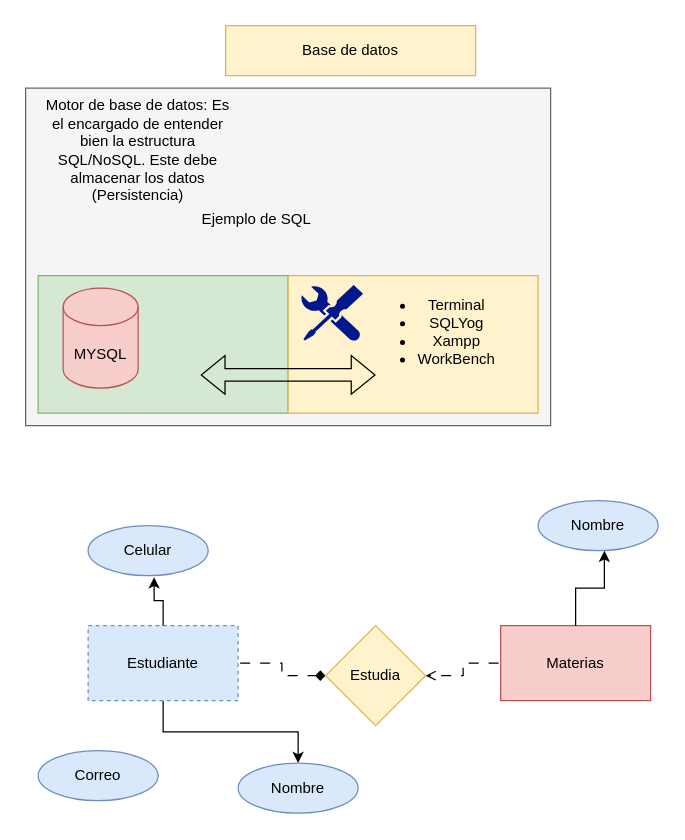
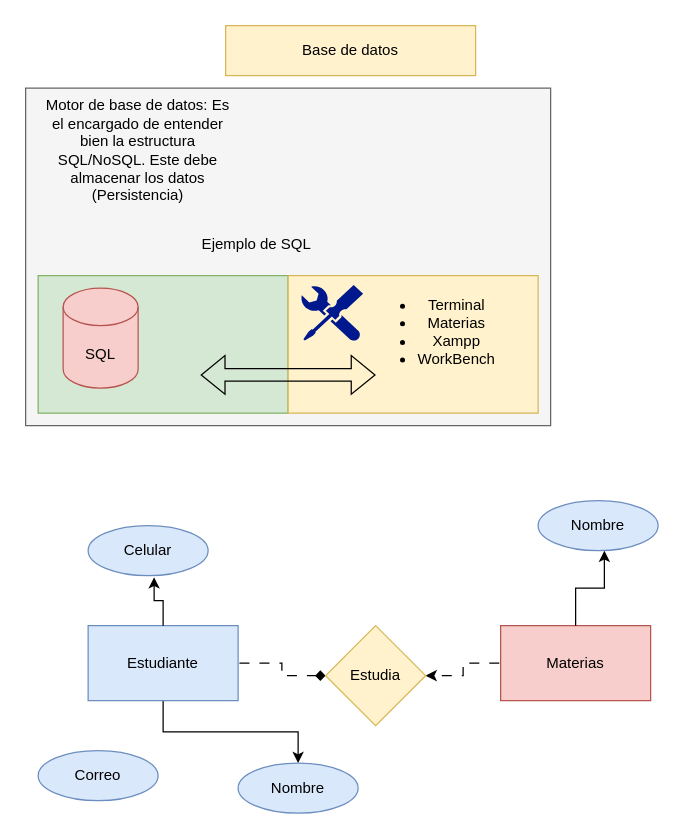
  <mxCell id="0" />
  <mxCell id="1" parent="0" />
  <mxCell id="2" value="" style="rounded=0;whiteSpace=wrap;html=1;fillColor=#f5f5f5;fontColor=#333333;strokeColor=#666666;" vertex="1" parent="1"><mxGeometry x="20" y="70" width="420" height="270" as="geometry" /></mxCell>
  <mxCell id="3" value="" style="rounded=0;whiteSpace=wrap;html=1;fillColor=#d5e8d4;strokeColor=#82b366;" vertex="1" parent="1"><mxGeometry x="30" y="220" width="200" height="110" as="geometry" /></mxCell>
  <mxCell id="4" value="Base de datos" style="text;html=1;align=center;verticalAlign=middle;whiteSpace=wrap;rounded=0;fillColor=#fff2cc;strokeColor=#d6b656;" vertex="1" parent="1"><mxGeometry x="180" y="20" width="200" height="40" as="geometry" /></mxCell>
- <mxCell id="5" value="MYSQL" style="shape=cylinder3;whiteSpace=wrap;html=1;boundedLbl=1;backgroundOutline=1;size=15;fillColor=#f8cecc;strokeColor=#b85450;" vertex="1" parent="1"><mxGeometry x="50" y="230" width="60" height="80" as="geometry" /></mxCell>
+ <mxCell id="5" value="SQL" style="shape=cylinder3;whiteSpace=wrap;html=1;boundedLbl=1;backgroundOutline=1;size=15;fillColor=#f8cecc;strokeColor=#b85450;" vertex="1" parent="1"><mxGeometry x="50" y="230" width="60" height="80" as="geometry" /></mxCell>
  <mxCell id="6" value="Motor de base de datos: Es el encargado de entender bien la estructura SQL/NoSQL. Este debe almacenar los datos (Persistencia)" style="text;html=1;align=center;verticalAlign=middle;whiteSpace=wrap;rounded=0;" vertex="1" parent="1"><mxGeometry x="30" y="90" width="160" height="60" as="geometry" /></mxCell>
- <mxCell id="7" value="Ejemplo de SQL" style="text;html=1;align=center;verticalAlign=middle;whiteSpace=wrap;rounded=0;" vertex="1" parent="1"><mxGeometry x="160" y="160" width="90" height="30" as="geometry" /></mxCell>
+ <mxCell id="7" value="Ejemplo de SQL" style="text;html=1;align=center;verticalAlign=middle;whiteSpace=wrap;rounded=0;" vertex="1" parent="1"><mxGeometry x="160" y="180" width="90" height="30" as="geometry" /></mxCell>
  <mxCell id="8" value="" style="rounded=0;whiteSpace=wrap;html=1;fillColor=#fff2cc;strokeColor=#d6b656;" vertex="1" parent="1"><mxGeometry x="230" y="220" width="200" height="110" as="geometry" /></mxCell>
  <mxCell id="9" value="" style="sketch=0;aspect=fixed;pointerEvents=1;shadow=0;dashed=0;html=1;strokeColor=none;labelPosition=center;verticalLabelPosition=bottom;verticalAlign=top;align=center;fillColor=#00188D;shape=mxgraph.mscae.enterprise.tool;" vertex="1" parent="1"><mxGeometry x="240" y="227.5" width="50" height="45" as="geometry" /></mxCell>
- <mxCell id="10" value="&lt;ul&gt;&lt;li&gt;Terminal&lt;/li&gt;&lt;li&gt;SQLYog&lt;/li&gt;&lt;li&gt;Xampp&lt;/li&gt;&lt;li&gt;WorkBench&lt;/li&gt;&lt;/ul&gt;" style="text;html=1;align=center;verticalAlign=middle;whiteSpace=wrap;rounded=0;" vertex="1" parent="1"><mxGeometry x="290" y="230" width="110" height="70" as="geometry" /></mxCell>
+ <mxCell id="10" value="&lt;ul&gt;&lt;li&gt;Terminal&lt;/li&gt;&lt;li&gt;Materias&lt;/li&gt;&lt;li&gt;Xampp&lt;/li&gt;&lt;li&gt;WorkBench&lt;/li&gt;&lt;/ul&gt;" style="text;html=1;align=center;verticalAlign=middle;whiteSpace=wrap;rounded=0;" vertex="1" parent="1"><mxGeometry x="290" y="230" width="110" height="70" as="geometry" /></mxCell>
  <mxCell id="11" value="" style="shape=flexArrow;endArrow=classic;startArrow=classic;html=1;rounded=0;" edge="1" parent="1"><mxGeometry width="100" height="100" relative="1" as="geometry"><mxPoint x="160" y="299.43" as="sourcePoint" /><mxPoint x="300" y="299.43" as="targetPoint" /></mxGeometry></mxCell>
  <mxCell id="12" value="" style="edgeStyle=orthogonalEdgeStyle;rounded=0;orthogonalLoop=1;jettySize=auto;html=1;" edge="1" parent="1" source="14" target="17"><mxGeometry relative="1" as="geometry" /></mxCell>
  <mxCell id="13" style="edgeStyle=orthogonalEdgeStyle;rounded=0;orthogonalLoop=1;jettySize=auto;html=1;exitX=1;exitY=0.5;exitDx=0;exitDy=0;entryX=0;entryY=0.5;entryDx=0;entryDy=0;flowAnimation=1;endArrow=diamond;" edge="1" parent="1" source="14" target="23"><mxGeometry relative="1" as="geometry" /></mxCell>
- <mxCell id="14" value="Estudiante" style="rounded=0;whiteSpace=wrap;html=1;fillColor=#dae8fc;strokeColor=#6c8ebf;dashed=1;" vertex="1" parent="1"><mxGeometry x="70" y="500" width="120" height="60" as="geometry" /></mxCell>
- <mxCell id="15" style="edgeStyle=orthogonalEdgeStyle;rounded=0;orthogonalLoop=1;jettySize=auto;html=1;entryX=1;entryY=0.5;entryDx=0;entryDy=0;flowAnimation=1;endArrow=open;" edge="1" parent="1" source="16" target="23"><mxGeometry relative="1" as="geometry" /></mxCell>
+ <mxCell id="14" value="Estudiante" style="rounded=0;whiteSpace=wrap;html=1;fillColor=#dae8fc;strokeColor=#6c8ebf;" vertex="1" parent="1"><mxGeometry x="70" y="500" width="120" height="60" as="geometry" /></mxCell>
+ <mxCell id="15" style="edgeStyle=orthogonalEdgeStyle;rounded=0;orthogonalLoop=1;jettySize=auto;html=1;entryX=1;entryY=0.5;entryDx=0;entryDy=0;flowAnimation=1;" edge="1" parent="1" source="16" target="23"><mxGeometry relative="1" as="geometry" /></mxCell>
  <mxCell id="16" value="Materias" style="rounded=0;whiteSpace=wrap;html=1;fillColor=#f8cecc;strokeColor=#b85450;" vertex="1" parent="1"><mxGeometry x="400" y="500" width="120" height="60" as="geometry" /></mxCell>
  <mxCell id="17" value="Nombre" style="ellipse;whiteSpace=wrap;html=1;fillColor=#dae8fc;strokeColor=#6c8ebf;rounded=0;" vertex="1" parent="1"><mxGeometry x="190" y="610" width="96" height="40" as="geometry" /></mxCell>
  <mxCell id="18" value="Correo" style="ellipse;whiteSpace=wrap;html=1;fillColor=#dae8fc;strokeColor=#6c8ebf;rounded=0;" vertex="1" parent="1"><mxGeometry x="30" y="600" width="96" height="40" as="geometry" /></mxCell>
  <mxCell id="19" value="Celular" style="ellipse;whiteSpace=wrap;html=1;fillColor=#dae8fc;strokeColor=#6c8ebf;rounded=0;" vertex="1" parent="1"><mxGeometry x="70" y="420" width="96" height="40" as="geometry" /></mxCell>
  <mxCell id="20" style="edgeStyle=orthogonalEdgeStyle;rounded=0;orthogonalLoop=1;jettySize=auto;html=1;entryX=0.55;entryY=1.034;entryDx=0;entryDy=0;entryPerimeter=0;" edge="1" parent="1" source="14" target="19"><mxGeometry relative="1" as="geometry" /></mxCell>
  <mxCell id="21" value="Nombre" style="ellipse;whiteSpace=wrap;html=1;fillColor=#dae8fc;strokeColor=#6c8ebf;rounded=0;" vertex="1" parent="1"><mxGeometry x="430" y="400" width="96" height="40" as="geometry" /></mxCell>
  <mxCell id="22" style="edgeStyle=orthogonalEdgeStyle;rounded=0;orthogonalLoop=1;jettySize=auto;html=1;entryX=0.552;entryY=1;entryDx=0;entryDy=0;entryPerimeter=0;" edge="1" parent="1" source="16" target="21"><mxGeometry relative="1" as="geometry" /></mxCell>
  <mxCell id="23" value="Estudia" style="rhombus;whiteSpace=wrap;html=1;fillColor=#fff2cc;strokeColor=#d6b656;" vertex="1" parent="1"><mxGeometry x="260" y="500" width="80" height="80" as="geometry" /></mxCell>
